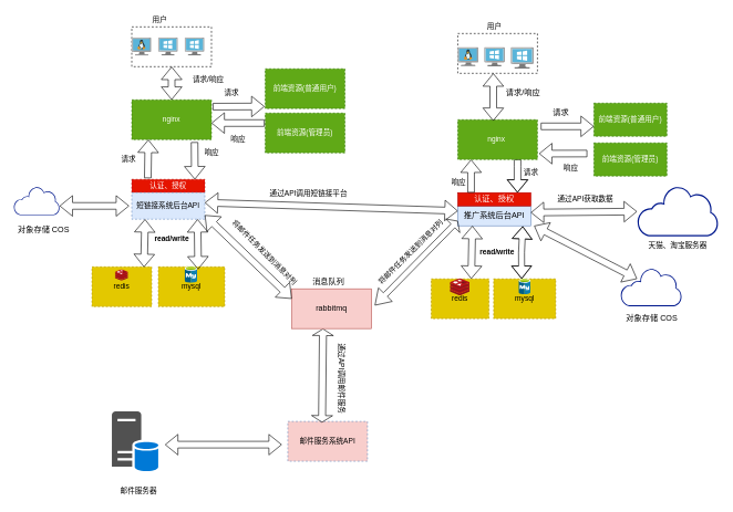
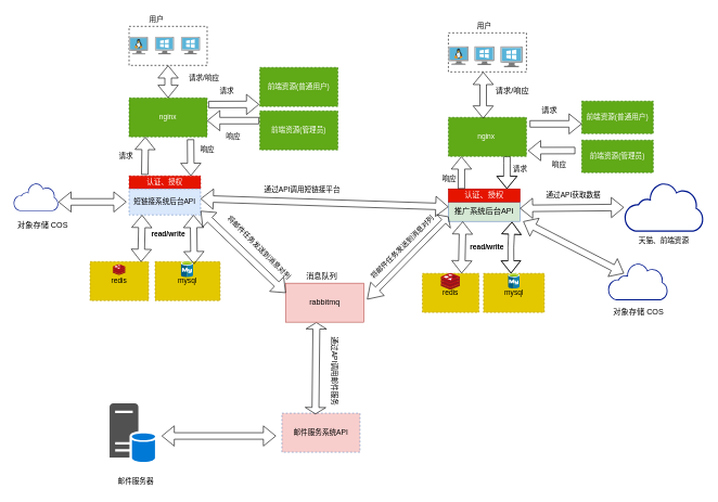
  <mxCell id="0" />
  <mxCell id="1" parent="0" />
- <mxCell id="2" value="推广系统后台API" style="rounded=0;whiteSpace=wrap;html=1;fillColor=#dae8fc;strokeColor=#6c8ebf;" parent="1" vertex="1"><mxGeometry x="689" y="310" width="110" height="30" as="geometry" /></mxCell>
+ <mxCell id="2" value="推广系统后台API" style="rounded=0;whiteSpace=wrap;html=1;fillColor=#d5e8d4;strokeColor=#6c8ebf;" parent="1" vertex="1"><mxGeometry x="689" y="310" width="110" height="30" as="geometry" /></mxCell>
  <mxCell id="3" value="认证、授权" style="rounded=0;whiteSpace=wrap;html=1;fillColor=#e51400;strokeColor=#B20000;fontColor=#ffffff;" parent="1" vertex="1"><mxGeometry x="689" y="290" width="110" height="20" as="geometry" /></mxCell>
  <mxCell id="4" value="" style="shape=flexArrow;endArrow=classic;html=1;rounded=0;" parent="1" edge="1"><mxGeometry width="50" height="50" relative="1" as="geometry"><mxPoint x="709" y="290" as="sourcePoint" /><mxPoint x="709" y="240" as="targetPoint" /></mxGeometry></mxCell>
  <mxCell id="5" value="响应" style="edgeLabel;html=1;align=center;verticalAlign=middle;resizable=0;points=[];" parent="4" vertex="1" connectable="0"><mxGeometry x="-0.365" y="1" relative="1" as="geometry"><mxPoint x="-19" as="offset" /></mxGeometry></mxCell>
  <mxCell id="6" value="" style="shape=flexArrow;endArrow=classic;html=1;rounded=0;entryX=0.818;entryY=0;entryDx=0;entryDy=0;entryPerimeter=0;" parent="1" target="3" edge="1"><mxGeometry width="50" height="50" relative="1" as="geometry"><mxPoint x="779" y="240" as="sourcePoint" /><mxPoint x="829" y="180" as="targetPoint" /><Array as="points"><mxPoint x="779" y="250" /></Array></mxGeometry></mxCell>
  <mxCell id="7" value="请求" style="edgeLabel;html=1;align=center;verticalAlign=middle;resizable=0;points=[];fontSize=11;fontFamily=Helvetica;fontColor=default;" parent="6" vertex="1" connectable="0"><mxGeometry x="0.479" relative="1" as="geometry"><mxPoint x="20" y="-17" as="offset" /></mxGeometry></mxCell>
  <mxCell id="8" value="nginx&amp;nbsp;" style="rounded=0;whiteSpace=wrap;html=1;fontFamily=Helvetica;fontSize=11;fontColor=#ffffff;dashed=1;fillColor=#60a917;strokeColor=#2D7600;" parent="1" vertex="1"><mxGeometry x="689" y="180" width="120" height="60" as="geometry" /></mxCell>
  <mxCell id="9" value="前端资源(普通用户)" style="rounded=0;whiteSpace=wrap;html=1;dashed=1;fontFamily=Helvetica;fontSize=11;fontColor=#ffffff;fillColor=#60a917;strokeColor=#2D7600;" parent="1" vertex="1"><mxGeometry x="894" y="155" width="110" height="50" as="geometry" /></mxCell>
  <mxCell id="10" value="" style="shape=flexArrow;endArrow=classic;html=1;rounded=0;labelBackgroundColor=default;fontFamily=Helvetica;fontSize=11;fontColor=default;strokeColor=default;entryX=1.02;entryY=0.852;entryDx=0;entryDy=0;entryPerimeter=0;" parent="1" target="8" edge="1"><mxGeometry width="50" height="50" relative="1" as="geometry"><mxPoint x="884" y="231" as="sourcePoint" /><mxPoint x="919" y="180" as="targetPoint" /></mxGeometry></mxCell>
  <mxCell id="11" value="响应" style="edgeLabel;html=1;align=center;verticalAlign=middle;resizable=0;points=[];fontSize=11;fontFamily=Helvetica;fontColor=default;" parent="10" vertex="1" connectable="0"><mxGeometry x="-0.271" relative="1" as="geometry"><mxPoint y="20" as="offset" /></mxGeometry></mxCell>
  <mxCell id="12" value="" style="rounded=0;whiteSpace=wrap;html=1;dashed=1;fontFamily=Helvetica;fontSize=11;fontColor=default;" parent="1" vertex="1"><mxGeometry x="689" y="50" width="120" height="60" as="geometry" /></mxCell>
  <mxCell id="13" value="用户" style="text;html=1;align=center;verticalAlign=middle;resizable=0;points=[];autosize=1;strokeColor=none;fillColor=none;fontSize=11;fontFamily=Helvetica;fontColor=default;" parent="1" vertex="1"><mxGeometry x="724" y="30" width="40" height="20" as="geometry" /></mxCell>
- <mxCell id="14" value="天猫、淘宝服务器" style="sketch=0;aspect=fixed;pointerEvents=1;shadow=0;dashed=0;html=1;strokeColor=none;labelPosition=center;verticalLabelPosition=bottom;verticalAlign=top;align=center;fillColor=#00188D;shape=mxgraph.mscae.enterprise.internet_hollow;fontFamily=Helvetica;fontSize=11;fontColor=default;" parent="1" vertex="1"><mxGeometry x="959" y="280" width="122.26" height="75.8" as="geometry" /></mxCell>
+ <mxCell id="14" value="天猫、前端资源" style="sketch=0;aspect=fixed;pointerEvents=1;shadow=0;dashed=0;html=1;strokeColor=none;labelPosition=center;verticalLabelPosition=bottom;verticalAlign=top;align=center;fillColor=#00188D;shape=mxgraph.mscae.enterprise.internet_hollow;fontFamily=Helvetica;fontSize=11;fontColor=default;" parent="1" vertex="1"><mxGeometry x="959" y="280" width="122.26" height="75.8" as="geometry" /></mxCell>
  <mxCell id="15" value="" style="shape=flexArrow;endArrow=classic;startArrow=classic;html=1;rounded=0;labelBackgroundColor=default;fontFamily=Helvetica;fontSize=11;fontColor=default;strokeColor=default;" parent="1" target="14" edge="1"><mxGeometry width="100" height="100" relative="1" as="geometry"><mxPoint x="799" y="320" as="sourcePoint" /><mxPoint x="899" y="220" as="targetPoint" /></mxGeometry></mxCell>
  <mxCell id="16" value="通过API获取数据" style="edgeLabel;html=1;align=center;verticalAlign=middle;resizable=0;points=[];fontSize=11;fontFamily=Helvetica;fontColor=default;" parent="15" vertex="1" connectable="0"><mxGeometry x="-0.185" y="3" relative="1" as="geometry"><mxPoint x="17" y="-18" as="offset" /></mxGeometry></mxCell>
  <mxCell id="17" value="redis" style="rounded=0;whiteSpace=wrap;html=1;dashed=1;fontFamily=Helvetica;fontSize=11;fontColor=#000000;fillColor=#e3c800;strokeColor=#B09500;" parent="1" vertex="1"><mxGeometry x="649" y="420" width="87" height="60" as="geometry" /></mxCell>
  <mxCell id="18" value="mysql" style="rounded=0;whiteSpace=wrap;html=1;dashed=1;fontFamily=Helvetica;fontSize=11;fontColor=#000000;fillColor=#e3c800;strokeColor=#B09500;" parent="1" vertex="1"><mxGeometry x="743" y="420" width="93.5" height="60" as="geometry" /></mxCell>
  <mxCell id="19" value="" style="shape=flexArrow;endArrow=classic;startArrow=classic;html=1;rounded=0;labelBackgroundColor=default;fontFamily=Helvetica;fontSize=11;fontColor=default;strokeColor=default;width=8.966;endSize=5.869;exitX=0.398;exitY=0.001;exitDx=0;exitDy=0;exitPerimeter=0;entryX=0.844;entryY=1.021;entryDx=0;entryDy=0;entryPerimeter=0;" parent="1" edge="1"><mxGeometry width="100" height="100" relative="1" as="geometry"><mxPoint x="785.213" y="420.06" as="sourcePoint" /><mxPoint x="786.84" y="340.63" as="targetPoint" /><Array as="points"><mxPoint x="785" y="380" /></Array></mxGeometry></mxCell>
  <mxCell id="20" value="" style="shape=flexArrow;endArrow=classic;startArrow=classic;html=1;rounded=0;labelBackgroundColor=default;fontFamily=Helvetica;fontSize=11;fontColor=default;strokeColor=default;exitX=0.75;exitY=0;exitDx=0;exitDy=0;" parent="1" edge="1"><mxGeometry width="100" height="100" relative="1" as="geometry"><mxPoint x="709.25" y="420" as="sourcePoint" /><mxPoint x="711" y="340" as="targetPoint" /></mxGeometry></mxCell>
  <mxCell id="21" value="" style="sketch=0;aspect=fixed;html=1;points=[];align=center;image;fontSize=12;image=img/lib/mscae/Cache_Redis_Product.svg;dashed=1;fontFamily=Helvetica;fontColor=default;" parent="1" vertex="1"><mxGeometry x="677.5" y="420" width="30" height="25.2" as="geometry" /></mxCell>
  <mxCell id="22" value="" style="sketch=0;aspect=fixed;html=1;points=[];align=center;image;fontSize=12;image=img/lib/mscae/VM_Linux.svg;dashed=1;fontFamily=Helvetica;fontColor=default;" parent="1" vertex="1"><mxGeometry x="689" y="70.8" width="31.74" height="29.2" as="geometry" /></mxCell>
  <mxCell id="23" value="" style="sketch=0;aspect=fixed;html=1;points=[];align=center;image;fontSize=12;image=img/lib/mscae/VirtualMachineWindows.svg;dashed=1;fontFamily=Helvetica;fontColor=default;" parent="1" vertex="1"><mxGeometry x="729" y="71" width="31.52" height="29" as="geometry" /></mxCell>
  <mxCell id="24" value="" style="sketch=0;aspect=fixed;html=1;points=[];align=center;image;fontSize=12;image=img/lib/mscae/VirtualMachineWindows.svg;dashed=1;fontFamily=Helvetica;fontColor=default;" parent="1" vertex="1"><mxGeometry x="769" y="71" width="35" height="32.2" as="geometry" /></mxCell>
  <mxCell id="25" value="" style="sketch=0;aspect=fixed;html=1;points=[];align=center;image;fontSize=12;image=img/lib/mscae/Azure_Database_for_MySQL_servers.svg;dashed=1;fontFamily=Helvetica;fontColor=default;" parent="1" vertex="1"><mxGeometry x="781" y="420" width="18" height="23.68" as="geometry" /></mxCell>
  <mxCell id="26" value="read/write" style="text;html=1;align=center;verticalAlign=middle;resizable=0;points=[];autosize=1;strokeColor=none;fillColor=none;fontSize=11;fontFamily=Helvetica;fontColor=default;fontStyle=1" parent="1" vertex="1"><mxGeometry x="713" y="370" width="70" height="20" as="geometry" /></mxCell>
  <mxCell id="27" value="认证、授权" style="rounded=0;whiteSpace=wrap;html=1;dashed=1;fontFamily=Helvetica;fontSize=11;fontColor=#ffffff;fillColor=#e51400;strokeColor=#B20000;" parent="1" vertex="1"><mxGeometry x="198" y="270" width="110" height="20" as="geometry" /></mxCell>
  <mxCell id="28" value="短链接系统后台API" style="rounded=0;whiteSpace=wrap;html=1;dashed=1;fontFamily=Helvetica;fontSize=11;fillColor=#dae8fc;strokeColor=#6c8ebf;" parent="1" vertex="1"><mxGeometry x="198" y="290" width="110" height="40" as="geometry" /></mxCell>
  <mxCell id="29" value="redis" style="rounded=0;whiteSpace=wrap;html=1;dashed=1;fontFamily=Helvetica;fontSize=11;fontColor=#000000;fillColor=#e3c800;strokeColor=#B09500;" parent="1" vertex="1"><mxGeometry x="138" y="401.84" width="90" height="60" as="geometry" /></mxCell>
  <mxCell id="30" value="" style="sketch=0;aspect=fixed;html=1;points=[];align=center;image;fontSize=12;image=img/lib/mscae/Cache_Redis_Product.svg;dashed=1;fontFamily=Helvetica;fontColor=default;" parent="1" vertex="1"><mxGeometry x="173" y="406.2" width="20" height="16.8" as="geometry" /></mxCell>
  <mxCell id="31" value="mysql" style="rounded=0;whiteSpace=wrap;html=1;dashed=1;fontFamily=Helvetica;fontSize=11;fontColor=#000000;fillColor=#e3c800;strokeColor=#B09500;" parent="1" vertex="1"><mxGeometry x="238" y="401.84" width="100" height="60" as="geometry" /></mxCell>
  <mxCell id="32" value="" style="sketch=0;aspect=fixed;html=1;points=[];align=center;image;fontSize=12;image=img/lib/mscae/Azure_Database_for_MySQL_servers.svg;dashed=1;fontFamily=Helvetica;fontColor=default;" parent="1" vertex="1"><mxGeometry x="278" y="401.44" width="19" height="25" as="geometry" /></mxCell>
  <mxCell id="33" value="" style="shape=flexArrow;endArrow=classic;startArrow=classic;html=1;rounded=0;labelBackgroundColor=default;fontFamily=Helvetica;fontSize=11;fontColor=default;strokeColor=default;exitX=0.871;exitY=0.008;exitDx=0;exitDy=0;exitPerimeter=0;" parent="1" source="29" edge="1"><mxGeometry width="100" height="100" relative="1" as="geometry"><mxPoint x="118" y="430" as="sourcePoint" /><mxPoint x="218" y="330" as="targetPoint" /></mxGeometry></mxCell>
  <mxCell id="34" value="" style="shape=flexArrow;endArrow=classic;startArrow=classic;html=1;rounded=0;labelBackgroundColor=default;fontFamily=Helvetica;fontSize=11;fontColor=default;strokeColor=default;exitX=1.048;exitY=0.173;exitDx=0;exitDy=0;exitPerimeter=0;" parent="1" source="32" edge="1"><mxGeometry width="100" height="100" relative="1" as="geometry"><mxPoint x="197" y="430" as="sourcePoint" /><mxPoint x="297" y="330" as="targetPoint" /></mxGeometry></mxCell>
  <mxCell id="35" value="&lt;b&gt;read/write&lt;/b&gt;" style="text;html=1;align=center;verticalAlign=middle;resizable=0;points=[];autosize=1;strokeColor=none;fillColor=none;fontSize=11;fontFamily=Helvetica;fontColor=default;" parent="1" vertex="1"><mxGeometry x="223" y="350" width="70" height="20" as="geometry" /></mxCell>
  <mxCell id="36" value="nginx" style="rounded=0;whiteSpace=wrap;html=1;dashed=1;fontFamily=Helvetica;fontSize=11;fontColor=#ffffff;fillColor=#60a917;strokeColor=#2D7600;" parent="1" vertex="1"><mxGeometry x="198" y="150" width="120" height="60" as="geometry" /></mxCell>
  <mxCell id="37" value="前端资源(普通用户)" style="rounded=0;whiteSpace=wrap;html=1;dashed=1;fontFamily=Helvetica;fontSize=11;fontColor=#ffffff;fillColor=#60a917;strokeColor=#2D7600;" parent="1" vertex="1"><mxGeometry x="399" y="103.2" width="120" height="60" as="geometry" /></mxCell>
  <mxCell id="38" value="" style="shape=flexArrow;endArrow=classic;html=1;rounded=0;labelBackgroundColor=default;fontFamily=Helvetica;fontSize=11;fontColor=default;strokeColor=default;exitX=1.016;exitY=0.171;exitDx=0;exitDy=0;exitPerimeter=0;" parent="1" source="36" edge="1"><mxGeometry width="50" height="50" relative="1" as="geometry"><mxPoint x="348" y="210" as="sourcePoint" /><mxPoint x="398" y="160" as="targetPoint" /></mxGeometry></mxCell>
  <mxCell id="39" value="响应" style="text;html=1;align=center;verticalAlign=middle;resizable=0;points=[];autosize=1;strokeColor=none;fillColor=none;fontSize=11;fontFamily=Helvetica;fontColor=default;" parent="1" vertex="1"><mxGeometry x="338" y="200" width="40" height="20" as="geometry" /></mxCell>
  <mxCell id="40" value="请求" style="text;html=1;align=center;verticalAlign=middle;resizable=0;points=[];autosize=1;strokeColor=none;fillColor=none;fontSize=11;fontFamily=Helvetica;fontColor=default;" parent="1" vertex="1"><mxGeometry x="328" y="130" width="40" height="20" as="geometry" /></mxCell>
  <mxCell id="41" value="" style="shape=flexArrow;endArrow=classic;html=1;rounded=0;labelBackgroundColor=default;fontFamily=Helvetica;fontSize=11;fontColor=default;strokeColor=default;exitX=0.219;exitY=-0.091;exitDx=0;exitDy=0;exitPerimeter=0;" parent="1" source="27" edge="1"><mxGeometry width="50" height="50" relative="1" as="geometry"><mxPoint x="173" y="260" as="sourcePoint" /><mxPoint x="223" y="210" as="targetPoint" /></mxGeometry></mxCell>
  <mxCell id="42" value="" style="shape=flexArrow;endArrow=classic;html=1;rounded=0;labelBackgroundColor=default;fontFamily=Helvetica;fontSize=11;fontColor=default;strokeColor=default;exitX=0.788;exitY=1.063;exitDx=0;exitDy=0;exitPerimeter=0;" parent="1" source="36" edge="1"><mxGeometry width="50" height="50" relative="1" as="geometry"><mxPoint x="243" y="320" as="sourcePoint" /><mxPoint x="293" y="270" as="targetPoint" /></mxGeometry></mxCell>
  <mxCell id="43" value="响应" style="text;html=1;align=center;verticalAlign=middle;resizable=0;points=[];autosize=1;strokeColor=none;fillColor=none;fontSize=11;fontFamily=Helvetica;fontColor=default;" parent="1" vertex="1"><mxGeometry x="298" y="220" width="40" height="20" as="geometry" /></mxCell>
  <mxCell id="44" value="请求" style="text;html=1;align=center;verticalAlign=middle;resizable=0;points=[];autosize=1;strokeColor=none;fillColor=none;fontSize=11;fontFamily=Helvetica;fontColor=default;" parent="1" vertex="1"><mxGeometry x="173" y="230" width="40" height="20" as="geometry" /></mxCell>
  <mxCell id="45" value="" style="rounded=0;whiteSpace=wrap;html=1;dashed=1;fontFamily=Helvetica;fontSize=11;fontColor=default;" parent="1" vertex="1"><mxGeometry x="198" y="40" width="120" height="60" as="geometry" /></mxCell>
  <mxCell id="46" value="" style="sketch=0;aspect=fixed;html=1;points=[];align=center;image;fontSize=12;image=img/lib/mscae/VM_Linux.svg;dashed=1;fontFamily=Helvetica;fontColor=default;" parent="1" vertex="1"><mxGeometry x="198" y="56.2" width="30" height="27.6" as="geometry" /></mxCell>
  <mxCell id="47" value="" style="sketch=0;aspect=fixed;html=1;points=[];align=center;image;fontSize=12;image=img/lib/mscae/VirtualMachineWindows.svg;dashed=1;fontFamily=Helvetica;fontColor=default;" parent="1" vertex="1"><mxGeometry x="238" y="56.2" width="30" height="27.6" as="geometry" /></mxCell>
  <mxCell id="48" value="" style="sketch=0;aspect=fixed;html=1;points=[];align=center;image;fontSize=12;image=img/lib/mscae/VirtualMachineWindows.svg;dashed=1;fontFamily=Helvetica;fontColor=default;" parent="1" vertex="1"><mxGeometry x="278" y="56.2" width="30" height="27.6" as="geometry" /></mxCell>
  <mxCell id="49" value="用户" style="text;html=1;align=center;verticalAlign=middle;resizable=0;points=[];autosize=1;strokeColor=none;fillColor=none;fontSize=11;fontFamily=Helvetica;fontColor=default;" parent="1" vertex="1"><mxGeometry x="220" y="20" width="40" height="20" as="geometry" /></mxCell>
  <mxCell id="50" value="请求/响应" style="text;html=1;align=center;verticalAlign=middle;resizable=0;points=[];autosize=1;strokeColor=none;fillColor=none;fontSize=11;fontFamily=Helvetica;fontColor=default;" parent="1" vertex="1"><mxGeometry x="278" y="110" width="70" height="20" as="geometry" /></mxCell>
  <mxCell id="51" value="邮件服务系统API" style="rounded=0;whiteSpace=wrap;html=1;dashed=1;fontFamily=Helvetica;fontSize=11;fillColor=#f8cecc;strokeColor=#6c8ebf;" parent="1" vertex="1"><mxGeometry x="433" y="635" width="120" height="60" as="geometry" /></mxCell>
  <mxCell id="52" value="" style="shape=flexArrow;endArrow=classic;startArrow=classic;html=1;rounded=0;labelBackgroundColor=default;fontFamily=Helvetica;fontSize=11;fontColor=default;startSize=7.071;endSize=3;strokeColor=default;entryX=0;entryY=0.75;entryDx=0;entryDy=0;width=8.235;" parent="1" target="2" edge="1"><mxGeometry width="100" height="100" relative="1" as="geometry"><mxPoint x="564" y="460" as="sourcePoint" /><mxPoint x="584" y="370" as="targetPoint" /></mxGeometry></mxCell>
  <mxCell id="53" value="邮件服务器" style="text;html=1;align=center;verticalAlign=middle;resizable=0;points=[];autosize=1;strokeColor=none;fillColor=none;fontSize=11;fontFamily=Helvetica;fontColor=default;" parent="1" vertex="1"><mxGeometry x="168" y="730" width="80" height="20" as="geometry" /></mxCell>
  <mxCell id="54" value="" style="sketch=0;pointerEvents=1;shadow=0;dashed=0;html=1;strokeColor=none;labelPosition=center;verticalLabelPosition=bottom;verticalAlign=top;align=center;fillColor=#515151;shape=mxgraph.mscae.system_center.primary_site;fontFamily=Helvetica;fontSize=11;fontColor=default;" parent="1" vertex="1"><mxGeometry x="168" y="620" width="70" height="90" as="geometry" /></mxCell>
  <mxCell id="55" value="" style="shape=flexArrow;endArrow=classic;startArrow=classic;html=1;rounded=0;labelBackgroundColor=default;fontFamily=Helvetica;fontSize=11;fontColor=default;startSize=3;endSize=3;strokeColor=default;width=10.588;exitX=0.693;exitY=-0.037;exitDx=0;exitDy=0;exitPerimeter=0;" parent="1" edge="1"><mxGeometry width="100" height="100" relative="1" as="geometry"><mxPoint x="484.51" y="636.67" as="sourcePoint" /><mxPoint x="486" y="495" as="targetPoint" /></mxGeometry></mxCell>
  <mxCell id="56" value="将邮件任务发送到消息对列" style="text;html=1;align=center;verticalAlign=middle;resizable=0;points=[];autosize=1;strokeColor=none;fillColor=none;fontSize=11;fontFamily=Helvetica;fontColor=default;rotation=45;" parent="1" vertex="1"><mxGeometry x="318" y="370" width="160" height="20" as="geometry" /></mxCell>
  <mxCell id="57" value="将邮件任务发送到消息对列" style="text;html=1;align=center;verticalAlign=middle;resizable=0;points=[];autosize=1;strokeColor=none;fillColor=none;fontSize=11;fontFamily=Helvetica;fontColor=default;rotation=-45;" parent="1" vertex="1"><mxGeometry x="538" y="370" width="160" height="20" as="geometry" /></mxCell>
  <mxCell id="58" value="通过API调用邮件服务" style="text;html=1;align=center;verticalAlign=middle;resizable=0;points=[];autosize=1;strokeColor=none;fillColor=none;fontSize=11;fontFamily=Helvetica;fontColor=default;rotation=90;" parent="1" vertex="1"><mxGeometry x="449" y="560" width="130" height="20" as="geometry" /></mxCell>
  <mxCell id="59" value="通过API调用短链接平台" style="text;html=1;align=center;verticalAlign=middle;resizable=0;points=[];autosize=1;strokeColor=none;fillColor=none;fontSize=11;fontFamily=Helvetica;fontColor=default;" parent="1" vertex="1"><mxGeometry x="394" y="281" width="140" height="20" as="geometry" /></mxCell>
  <mxCell id="60" value="rabbitmq" style="rounded=0;whiteSpace=wrap;html=1;fillColor=#f8cecc;strokeColor=#b85450;" parent="1" vertex="1"><mxGeometry x="439" y="435" width="120" height="60" as="geometry" /></mxCell>
  <mxCell id="61" value="消息队列" style="text;html=1;align=center;verticalAlign=middle;resizable=0;points=[];autosize=1;strokeColor=none;fillColor=none;" parent="1" vertex="1"><mxGeometry x="464" y="415" width="60" height="20" as="geometry" /></mxCell>
  <mxCell id="62" value="前端资源(管理员)" style="rounded=0;whiteSpace=wrap;html=1;dashed=1;fontFamily=Helvetica;fontSize=11;fontColor=#ffffff;fillColor=#60a917;strokeColor=#2D7600;" parent="1" vertex="1"><mxGeometry x="399" y="170" width="120" height="60" as="geometry" /></mxCell>
  <mxCell id="63" value="" style="shape=flexArrow;endArrow=classic;html=1;rounded=0;" parent="1" edge="1"><mxGeometry width="50" height="50" relative="1" as="geometry"><mxPoint x="398" y="185" as="sourcePoint" /><mxPoint x="318" y="185" as="targetPoint" /></mxGeometry></mxCell>
  <mxCell id="64" value="前端资源(管理员)" style="rounded=0;whiteSpace=wrap;html=1;dashed=1;fontFamily=Helvetica;fontSize=11;fontColor=#ffffff;fillColor=#60a917;strokeColor=#2D7600;" parent="1" vertex="1"><mxGeometry x="894" y="215" width="110" height="50" as="geometry" /></mxCell>
  <mxCell id="65" value="" style="shape=flexArrow;endArrow=classic;html=1;rounded=0;" parent="1" edge="1"><mxGeometry width="50" height="50" relative="1" as="geometry"><mxPoint x="814" y="190" as="sourcePoint" /><mxPoint x="894" y="190" as="targetPoint" /></mxGeometry></mxCell>
  <mxCell id="66" value="请求" style="text;html=1;align=center;verticalAlign=middle;resizable=0;points=[];autosize=1;strokeColor=none;fillColor=none;" parent="1" vertex="1"><mxGeometry x="824" y="160" width="40" height="20" as="geometry" /></mxCell>
  <mxCell id="67" value="&lt;h1 style=&quot;outline: none; margin: 0px; padding: 0px; font-size: 40px; box-sizing: border-box; -webkit-tap-highlight-color: transparent; line-height: 52px; font-weight: 500; overflow: hidden; text-overflow: ellipsis; font-family: &amp;quot;pingfang SC&amp;quot;, &amp;quot;helvetica neue&amp;quot;, arial, &amp;quot;hiragino sans gb&amp;quot;, &amp;quot;microsoft yahei ui&amp;quot;, &amp;quot;microsoft yahei&amp;quot;, simsun, sans-serif; text-align: start; background-color: rgb(241, 243, 244);&quot; id=&quot;hero_tit&quot; class=&quot;tpm-prod-hero__tit&quot;&gt;&lt;br&gt;&lt;/h1&gt;" style="sketch=0;aspect=fixed;pointerEvents=1;shadow=0;dashed=0;html=1;strokeColor=none;labelPosition=center;verticalLabelPosition=bottom;verticalAlign=top;align=center;fillColor=#00188D;shape=mxgraph.mscae.enterprise.internet_hollow;fontFamily=Helvetica;fontSize=11;fontColor=default;" parent="1" vertex="1"><mxGeometry x="934" y="404" width="92.26" height="57.2" as="geometry" /></mxCell>
  <mxCell id="68" value="对象存储 COS" style="text;html=1;align=center;verticalAlign=middle;resizable=0;points=[];autosize=1;strokeColor=none;fillColor=none;" parent="1" vertex="1"><mxGeometry x="936.26" y="470" width="90" height="20" as="geometry" /></mxCell>
  <mxCell id="69" value="" style="shape=flexArrow;endArrow=classic;startArrow=classic;html=1;rounded=0;" parent="1" edge="1"><mxGeometry width="100" height="100" relative="1" as="geometry"><mxPoint x="804" y="340" as="sourcePoint" /><mxPoint x="959" y="420" as="targetPoint" /></mxGeometry></mxCell>
  <mxCell id="70" value="&lt;h1 style=&quot;outline: none; margin: 0px; padding: 0px; font-size: 40px; box-sizing: border-box; -webkit-tap-highlight-color: transparent; line-height: 52px; font-weight: 500; overflow: hidden; text-overflow: ellipsis; font-family: &amp;quot;pingfang SC&amp;quot;, &amp;quot;helvetica neue&amp;quot;, arial, &amp;quot;hiragino sans gb&amp;quot;, &amp;quot;microsoft yahei ui&amp;quot;, &amp;quot;microsoft yahei&amp;quot;, simsun, sans-serif; text-align: start; background-color: rgb(241, 243, 244);&quot; id=&quot;hero_tit&quot; class=&quot;tpm-prod-hero__tit&quot;&gt;&lt;br&gt;&lt;/h1&gt;" style="sketch=0;aspect=fixed;pointerEvents=1;shadow=0;dashed=0;html=1;strokeColor=none;labelPosition=center;verticalLabelPosition=bottom;verticalAlign=top;align=center;fillColor=#00188D;shape=mxgraph.mscae.enterprise.internet_hollow;fontFamily=Helvetica;fontSize=11;fontColor=default;" parent="1" vertex="1"><mxGeometry x="20" y="281" width="69.26" height="42.94" as="geometry" /></mxCell>
  <mxCell id="71" value="对象存储 COS" style="text;html=1;align=center;verticalAlign=middle;resizable=0;points=[];autosize=1;strokeColor=none;fillColor=none;" parent="1" vertex="1"><mxGeometry x="20" y="335.8" width="90" height="20" as="geometry" /></mxCell>
  <mxCell id="72" value="" style="shape=flexArrow;endArrow=classic;startArrow=classic;html=1;rounded=0;entryX=0;entryY=0.25;entryDx=0;entryDy=0;" parent="1" target="2" edge="1"><mxGeometry width="100" height="100" relative="1" as="geometry"><mxPoint x="308" y="305" as="sourcePoint" /><mxPoint x="408" y="205" as="targetPoint" /></mxGeometry></mxCell>
  <mxCell id="73" value="" style="shape=flexArrow;endArrow=classic;startArrow=classic;html=1;rounded=0;entryX=0;entryY=0.25;entryDx=0;entryDy=0;" parent="1" target="60" edge="1"><mxGeometry width="100" height="100" relative="1" as="geometry"><mxPoint x="308" y="323.94" as="sourcePoint" /><mxPoint x="408" y="223.94" as="targetPoint" /></mxGeometry></mxCell>
  <mxCell id="74" value="" style="shape=flexArrow;endArrow=classic;startArrow=classic;html=1;rounded=0;" parent="1" edge="1"><mxGeometry width="100" height="100" relative="1" as="geometry"><mxPoint x="89.26" y="310" as="sourcePoint" /><mxPoint x="194" y="310" as="targetPoint" /></mxGeometry></mxCell>
  <mxCell id="75" value="" style="shape=flexArrow;endArrow=classic;startArrow=classic;html=1;rounded=0;" parent="1" edge="1"><mxGeometry width="100" height="100" relative="1" as="geometry"><mxPoint x="248" y="670" as="sourcePoint" /><mxPoint x="424" y="670" as="targetPoint" /></mxGeometry></mxCell>
  <mxCell id="76" value="" style="shape=flexArrow;endArrow=classic;startArrow=classic;html=1;rounded=0;exitX=0.445;exitY=0.03;exitDx=0;exitDy=0;exitPerimeter=0;" edge="1" parent="1" source="8"><mxGeometry width="100" height="100" relative="1" as="geometry"><mxPoint x="642.5" y="210" as="sourcePoint" /><mxPoint x="742.5" y="110" as="targetPoint" /></mxGeometry></mxCell>
  <mxCell id="77" value="" style="shape=flexArrow;endArrow=classic;startArrow=classic;html=1;rounded=0;" edge="1" parent="1" source="36"><mxGeometry width="100" height="100" relative="1" as="geometry"><mxPoint x="158" y="200" as="sourcePoint" /><mxPoint x="258" y="100" as="targetPoint" /></mxGeometry></mxCell>
  <mxCell id="78" value="请求/响应" style="text;html=1;align=center;verticalAlign=middle;resizable=0;points=[];autosize=1;strokeColor=none;fillColor=none;" vertex="1" parent="1"><mxGeometry x="751.5" y="130" width="70" height="20" as="geometry" /></mxCell>
